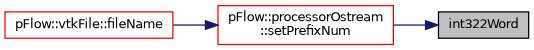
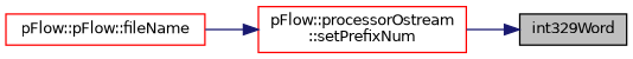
  digraph {
    rankdir=RL
    node [color=red fillcolor=white fontname=Helvetica fontsize=10 shape=record style=filled]
    edge [color=midnightblue dir=back fontname=Helvetica fontsize=10 labelfontname=Helvetica labelfontsize=10 style=solid]
-   n1 [color=black fillcolor=grey75 fontcolor=black height=0.2 label=int322Word width=0.4]
+   n1 [color=black fillcolor=grey75 fontcolor=black height=0.2 label=int329Word width=0.4]
    n2 [height=0.2 label="pFlow::processorOstream\l::setPrefixNum" width=0.4]
-   n3 [height=0.2 label="pFlow::vtkFile::fileName" width=0.4]
+   n3 [height=0.2 label="pFlow::pFlow::fileName" width=0.4]
    n1 -> n2
    n2 -> n3
  }
